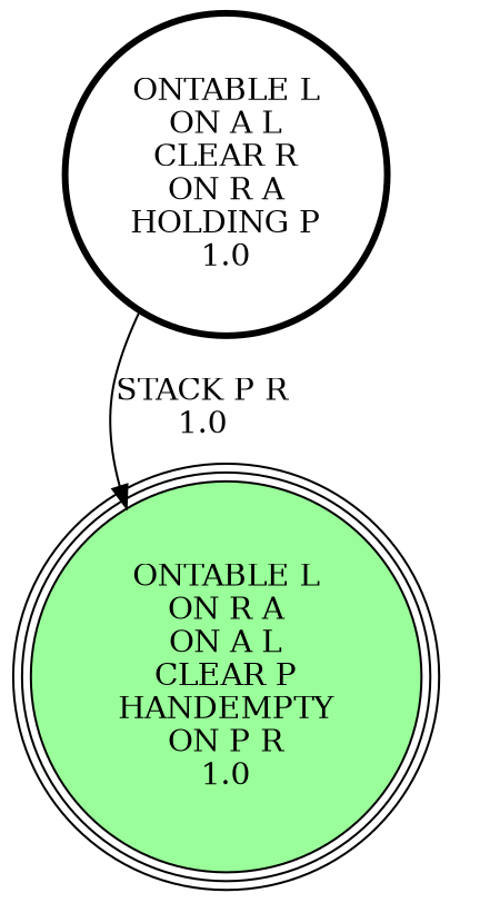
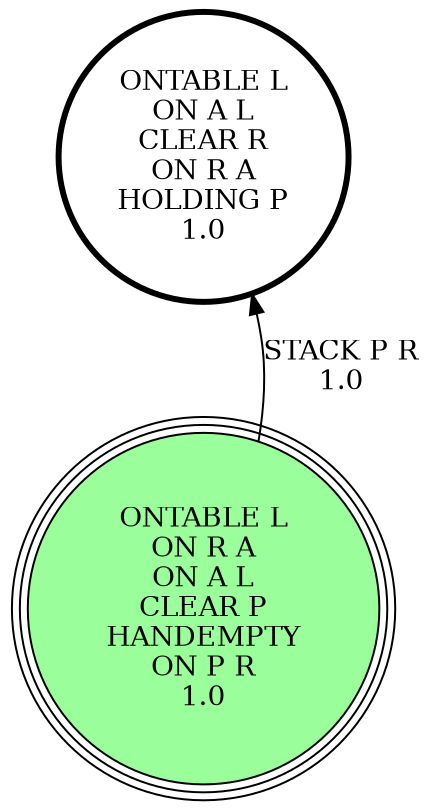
  digraph {
    fontname="DejaVu Serif"
    node [shape=circle fontname="DejaVu Serif"]
    "ONTABLE L\nON A L\nCLEAR R\nON R A\nHOLDING P\n1.0\n" [penwidth=3]
    "ONTABLE L\nON R A\nON A L\nCLEAR P\nHANDEMPTY\nON P R\n1.0\n" [fillcolor=palegreen1 peripheries=3 style=filled]
-   "ONTABLE L\nON A L\nCLEAR R\nON R A\nHOLDING P\n1.0\n" -> "ONTABLE L\nON R A\nON A L\nCLEAR P\nHANDEMPTY\nON P R\n1.0\n" [label="STACK P R\n1.0\n" fontname="DejaVu Serif"]
+   "ONTABLE L\nON R A\nON A L\nCLEAR P\nHANDEMPTY\nON P R\n1.0\n" -> "ONTABLE L\nON A L\nCLEAR R\nON R A\nHOLDING P\n1.0\n" [label="STACK P R\n1.0\n" fontname="DejaVu Serif"]
  }
